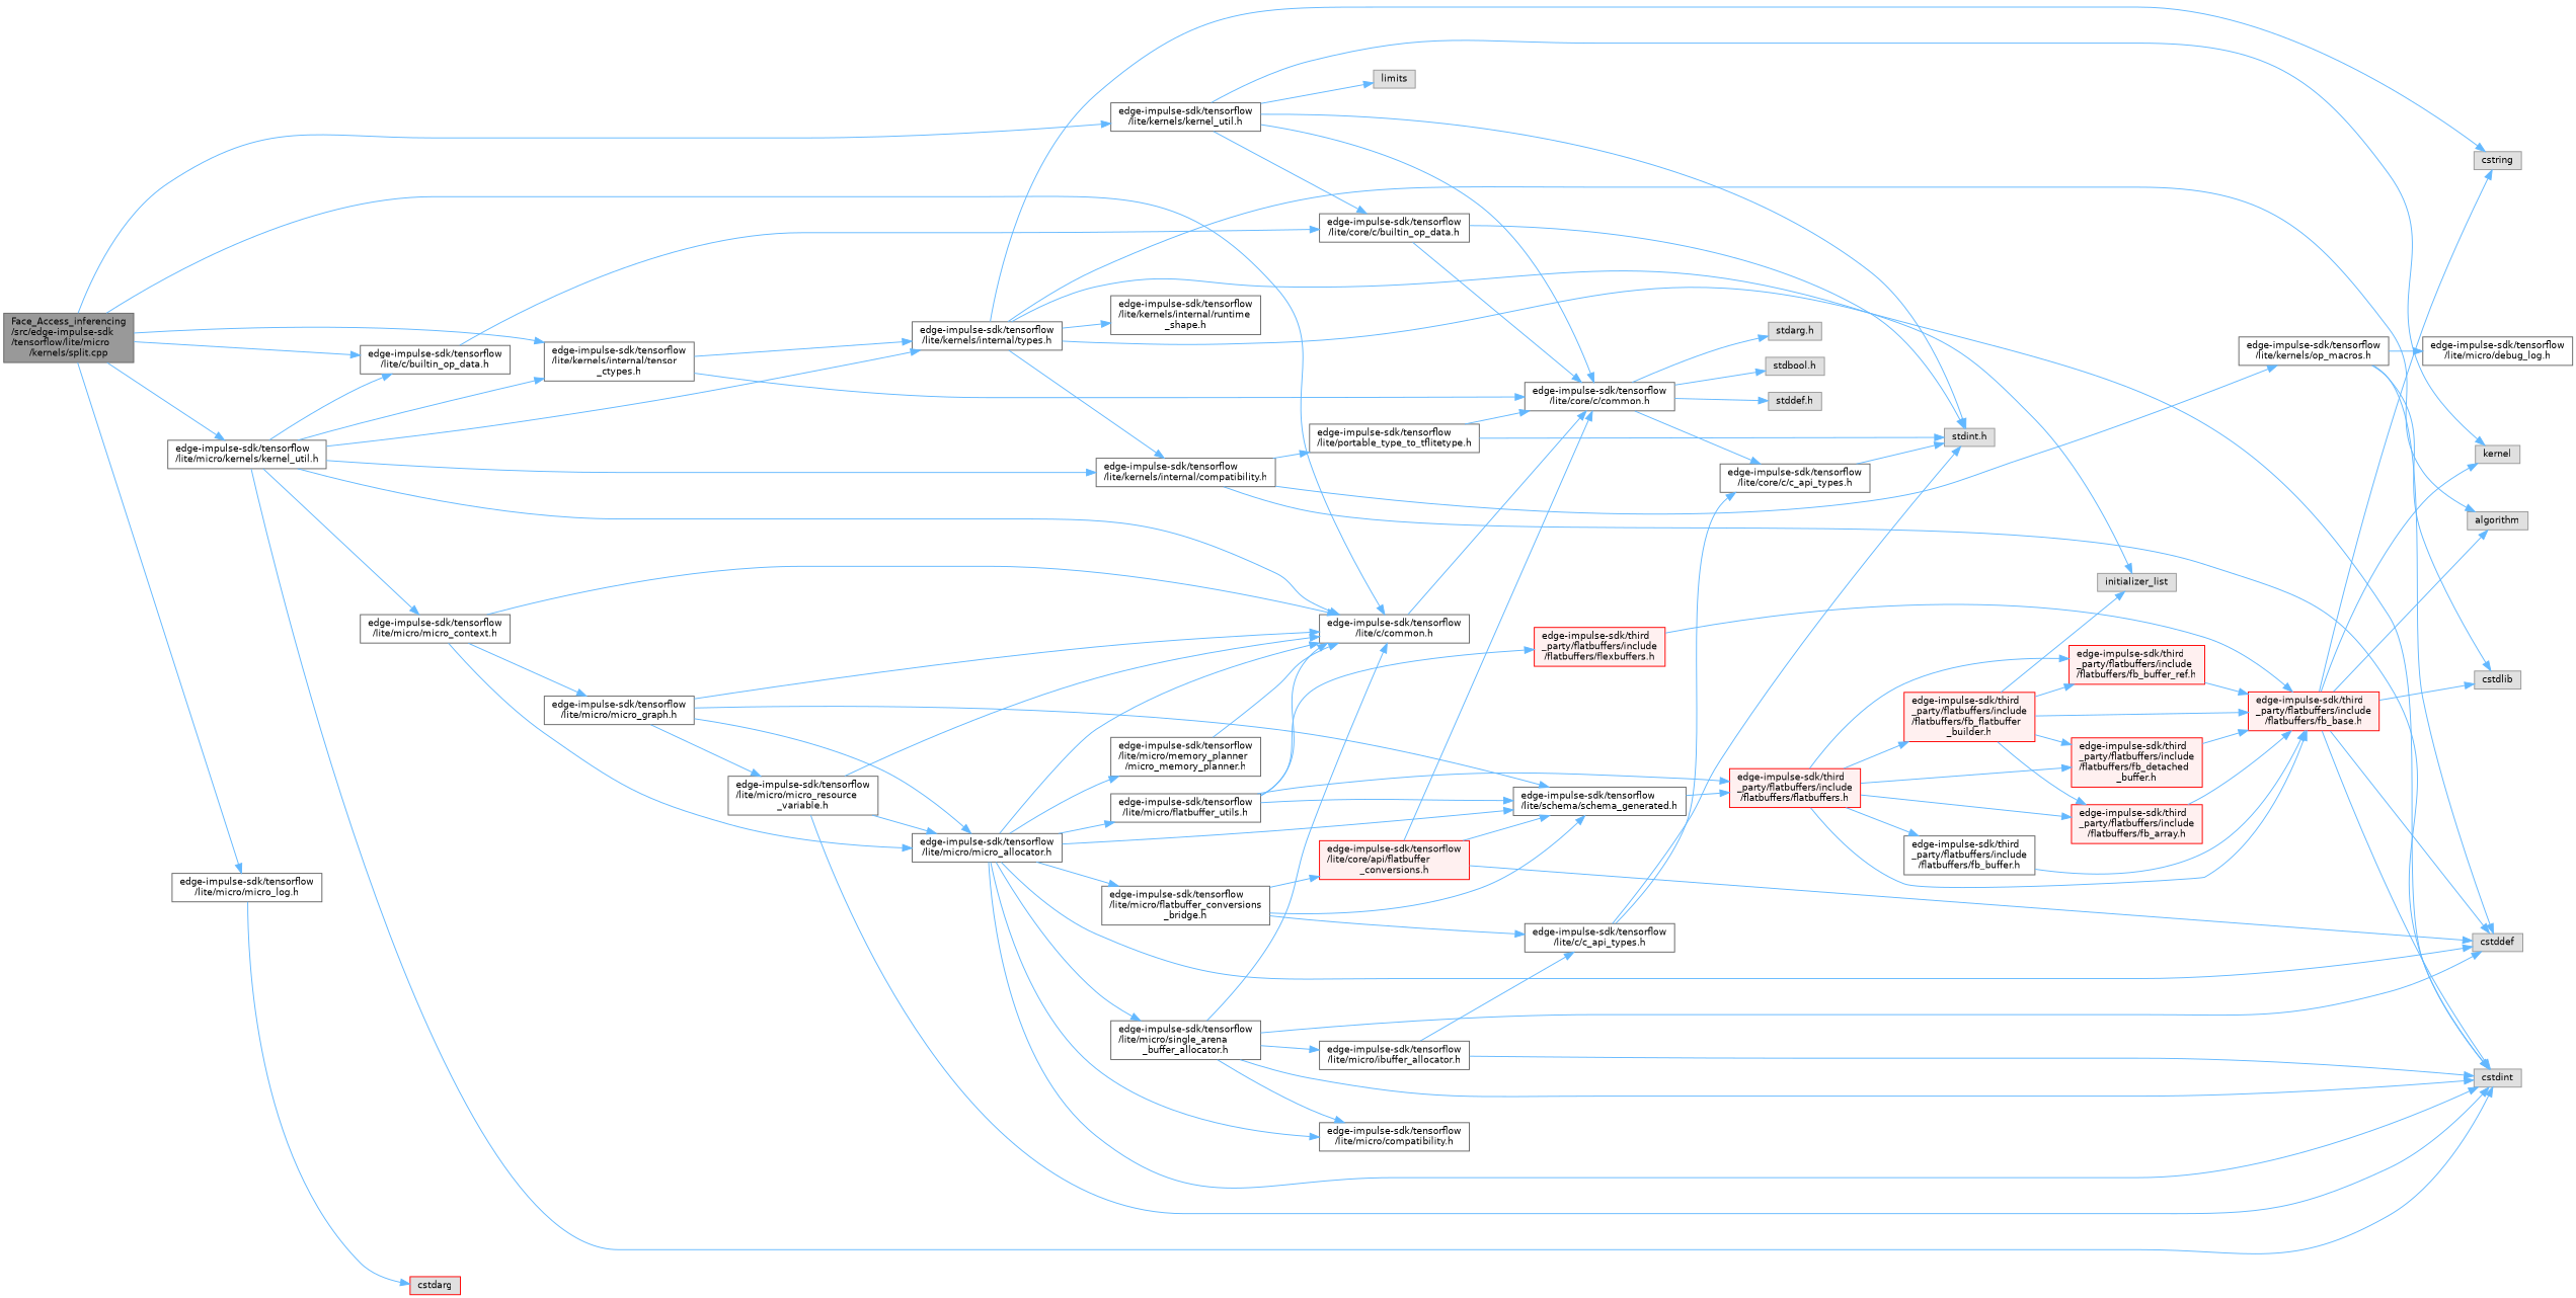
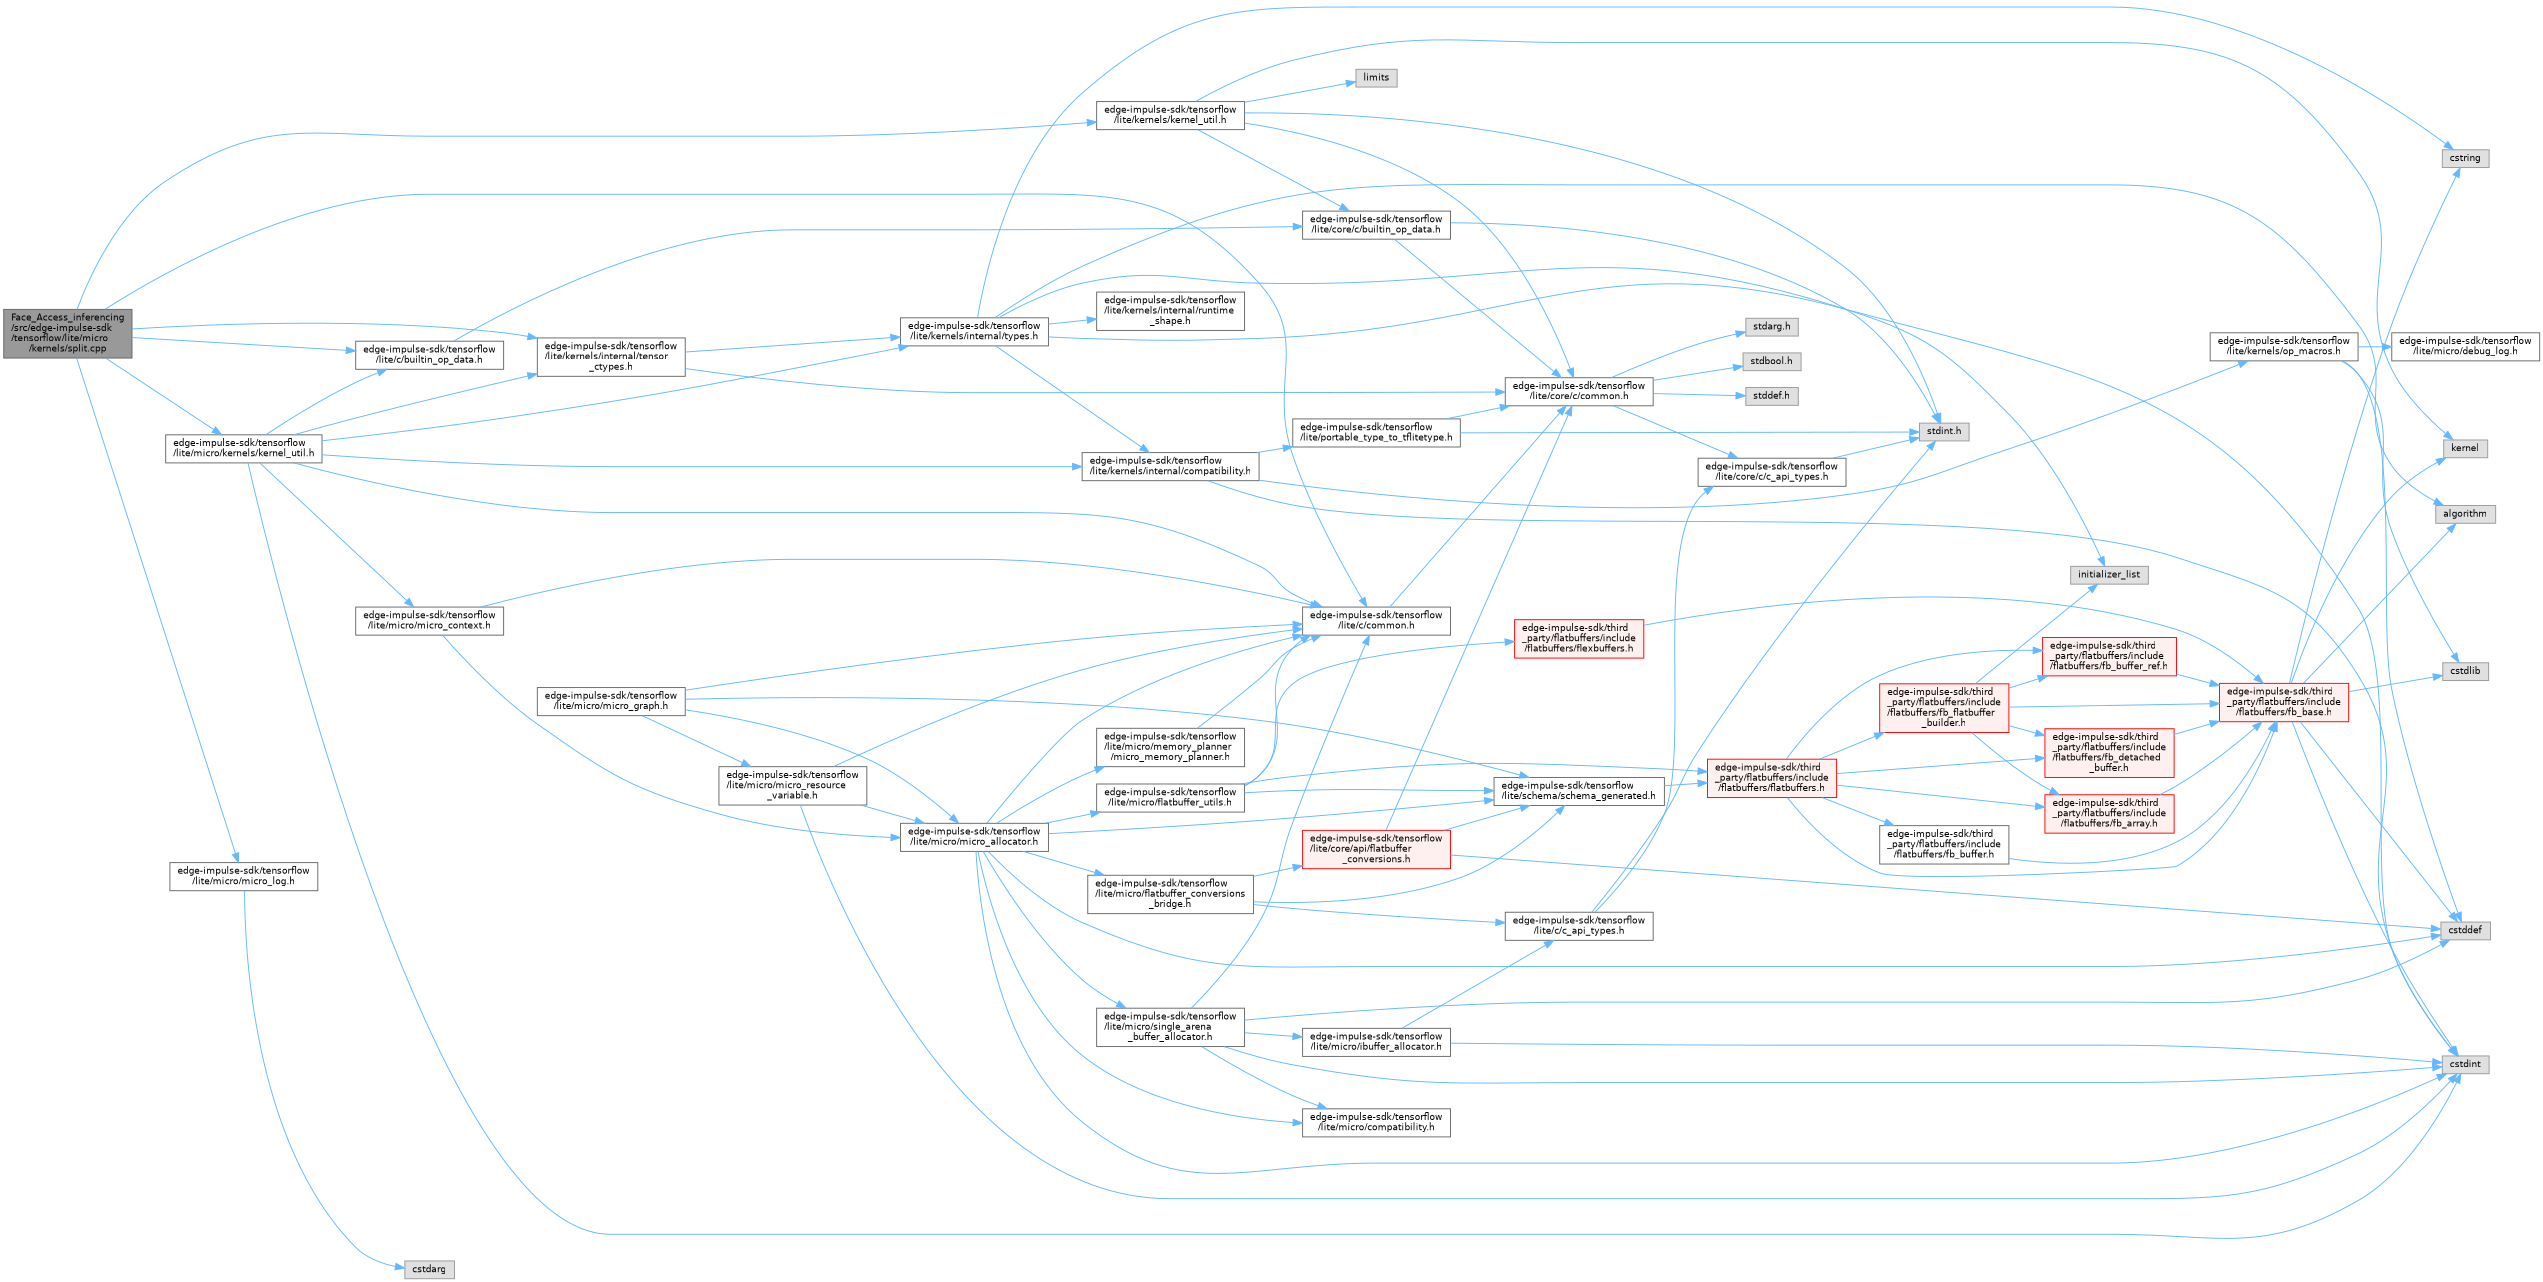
  digraph {
    rankdir=LR
    node [color=grey40 fillcolor=white fontname=Helvetica fontsize=10 shape=box style=filled]
    edge [color=steelblue1 fontname=Helvetica fontsize=10 labelfontname=Helvetica labelfontsize=10 style=solid]
    n1 [color=gray40 fillcolor=grey60 fontcolor=black height=0.2 label="Face_Access_inferencing\l/src/edge-impulse-sdk\l/tensorflow/lite/micro\l/kernels/split.cpp" width=0.4]
    n2 [height=0.2 label="edge-impulse-sdk/tensorflow\l/lite/c/builtin_op_data.h" width=0.4]
    n3 [height=0.2 label="edge-impulse-sdk/tensorflow\l/lite/c/common.h" width=0.4]
    n4 [height=0.2 label="edge-impulse-sdk/tensorflow\l/lite/kernels/internal/tensor\l_ctypes.h" width=0.4]
    n5 [height=0.2 label="edge-impulse-sdk/tensorflow\l/lite/kernels/kernel_util.h" width=0.4]
    n6 [height=0.2 label="edge-impulse-sdk/tensorflow\l/lite/micro/kernels/kernel_util.h" width=0.4]
    n7 [height=0.2 label="edge-impulse-sdk/tensorflow\l/lite/micro/micro_log.h" width=0.4]
    n8 [height=0.2 label="edge-impulse-sdk/tensorflow\l/lite/core/c/builtin_op_data.h" width=0.4]
    n9 [height=0.2 label="edge-impulse-sdk/tensorflow\l/lite/core/c/common.h" width=0.4]
    n10 [height=0.2 label="edge-impulse-sdk/tensorflow\l/lite/kernels/internal/types.h" width=0.4]
    n11 [color=grey60 fillcolor="#E0E0E0" height=0.2 label="stdint.h" width=0.4]
    n12 [color=grey60 fillcolor="#E0E0E0" height=0.2 label=limits width=0.4]
    n13 [color=grey60 fillcolor="#E0E0E0" height=0.2 label=kernel width=0.4]
    n14 [color=grey60 fillcolor="#E0E0E0" height=0.2 label=cstdint width=0.4]
    n15 [height=0.2 label="edge-impulse-sdk/tensorflow\l/lite/kernels/internal/compatibility.h" width=0.4]
    n16 [height=0.2 label="edge-impulse-sdk/tensorflow\l/lite/micro/micro_context.h" width=0.4]
-   n17 [color=red fillcolor="#E0E0E0" height=0.2 label=cstdarg width=0.4]
+   n17 [color=grey60 fillcolor="#E0E0E0" height=0.2 label=cstdarg width=0.4]
    n18 [color=grey60 fillcolor="#E0E0E0" height=0.2 label="stdarg.h" width=0.4]
    n19 [color=grey60 fillcolor="#E0E0E0" height=0.2 label="stdbool.h" width=0.4]
    n20 [color=grey60 fillcolor="#E0E0E0" height=0.2 label="stddef.h" width=0.4]
    n21 [height=0.2 label="edge-impulse-sdk/tensorflow\l/lite/core/c/c_api_types.h" width=0.4]
    n22 [color=grey60 fillcolor="#E0E0E0" height=0.2 label=algorithm width=0.4]
    n23 [color=grey60 fillcolor="#E0E0E0" height=0.2 label=cstring width=0.4]
    n24 [color=grey60 fillcolor="#E0E0E0" height=0.2 label=initializer_list width=0.4]
    n25 [height=0.2 label="edge-impulse-sdk/tensorflow\l/lite/kernels/internal/runtime\l_shape.h" width=0.4]
    n26 [height=0.2 label="edge-impulse-sdk/tensorflow\l/lite/portable_type_to_tflitetype.h" width=0.4]
    n27 [height=0.2 label="edge-impulse-sdk/tensorflow\l/lite/kernels/op_macros.h" width=0.4]
    n28 [height=0.2 label="edge-impulse-sdk/tensorflow\l/lite/micro/debug_log.h" width=0.4]
    n29 [color=grey60 fillcolor="#E0E0E0" height=0.2 label=cstdlib width=0.4]
    n30 [color=grey60 fillcolor="#E0E0E0" height=0.2 label=cstddef width=0.4]
    n31 [height=0.2 label="edge-impulse-sdk/tensorflow\l/lite/micro/micro_allocator.h" width=0.4]
    n32 [height=0.2 label="edge-impulse-sdk/tensorflow\l/lite/micro/micro_graph.h" width=0.4]
    n33 [height=0.2 label="edge-impulse-sdk/tensorflow\l/lite/micro/single_arena\l_buffer_allocator.h" width=0.4]
    n34 [height=0.2 label="edge-impulse-sdk/tensorflow\l/lite/micro/compatibility.h" width=0.4]
    n35 [height=0.2 label="edge-impulse-sdk/tensorflow\l/lite/micro/flatbuffer_utils.h" width=0.4]
    n36 [height=0.2 label="edge-impulse-sdk/tensorflow\l/lite/schema/schema_generated.h" width=0.4]
    n37 [height=0.2 label="edge-impulse-sdk/tensorflow\l/lite/micro/memory_planner\l/micro_memory_planner.h" width=0.4]
    n38 [height=0.2 label="edge-impulse-sdk/tensorflow\l/lite/micro/flatbuffer_conversions\l_bridge.h" width=0.4]
    n39 [height=0.2 label="edge-impulse-sdk/tensorflow\l/lite/micro/micro_resource\l_variable.h" width=0.4]
    n40 [height=0.2 label="edge-impulse-sdk/tensorflow\l/lite/micro/ibuffer_allocator.h" width=0.4]
    n41 [color=red fillcolor="#FFF0F0" height=0.2 label="edge-impulse-sdk/third\l_party/flatbuffers/include\l/flatbuffers/flatbuffers.h" width=0.4]
    n42 [color=red fillcolor="#FFF0F0" height=0.2 label="edge-impulse-sdk/third\l_party/flatbuffers/include\l/flatbuffers/flexbuffers.h" width=0.4]
    n43 [height=0.2 label="edge-impulse-sdk/tensorflow\l/lite/c/c_api_types.h" width=0.4]
    n44 [color=red fillcolor="#FFF0F0" height=0.2 label="edge-impulse-sdk/tensorflow\l/lite/core/api/flatbuffer\l_conversions.h" width=0.4]
    n45 [color=red fillcolor="#FFF0F0" height=0.2 label="edge-impulse-sdk/third\l_party/flatbuffers/include\l/flatbuffers/fb_array.h" width=0.4]
    n46 [color=red fillcolor="#FFF0F0" height=0.2 label="edge-impulse-sdk/third\l_party/flatbuffers/include\l/flatbuffers/fb_base.h" width=0.4]
    n47 [height=0.2 label="edge-impulse-sdk/third\l_party/flatbuffers/include\l/flatbuffers/fb_buffer.h" width=0.4]
    n48 [color=red fillcolor="#FFF0F0" height=0.2 label="edge-impulse-sdk/third\l_party/flatbuffers/include\l/flatbuffers/fb_buffer_ref.h" width=0.4]
    n49 [color=red fillcolor="#FFF0F0" height=0.2 label="edge-impulse-sdk/third\l_party/flatbuffers/include\l/flatbuffers/fb_detached\l_buffer.h" width=0.4]
    n50 [color=red fillcolor="#FFF0F0" height=0.2 label="edge-impulse-sdk/third\l_party/flatbuffers/include\l/flatbuffers/fb_flatbuffer\l_builder.h" width=0.4]
    n1 -> n2
    n1 -> n3
    n1 -> n4
    n1 -> n5
    n1 -> n6
    n1 -> n7
    n2 -> n8
    n3 -> n9
    n4 -> n9
    n4 -> n10
    n5 -> n8
    n5 -> n9
    n5 -> n11
    n5 -> n12
    n5 -> n13
    n6 -> n2
    n6 -> n3
    n6 -> n4
    n6 -> n10
    n6 -> n14
    n6 -> n15
    n6 -> n16
    n7 -> n17
    n8 -> n9
    n8 -> n11
    n9 -> n18
    n9 -> n19
    n9 -> n20
    n9 -> n21
    n10 -> n14
    n10 -> n15
    n10 -> n22
    n10 -> n23
    n10 -> n24
    n10 -> n25
    n15 -> n14
    n15 -> n26
    n15 -> n27
    n16 -> n3
    n16 -> n31
-   n16 -> n32
    n21 -> n11
    n26 -> n9
    n26 -> n11
    n27 -> n28
    n27 -> n29
    n27 -> n30
    n31 -> n3
    n31 -> n14
    n31 -> n30
    n31 -> n33
    n31 -> n34
    n31 -> n35
    n31 -> n36
    n31 -> n37
    n31 -> n38
    n32 -> n3
    n32 -> n31
    n32 -> n36
    n32 -> n39
    n33 -> n3
    n33 -> n14
    n33 -> n30
    n33 -> n34
    n33 -> n40
    n35 -> n3
    n35 -> n36
    n35 -> n41
    n35 -> n42
    n36 -> n41
    n37 -> n3
    n38 -> n36
    n38 -> n43
    n38 -> n44
    n39 -> n3
    n39 -> n14
    n39 -> n31
    n40 -> n14
    n40 -> n43
    n41 -> n45
    n41 -> n46
    n41 -> n47
    n41 -> n48
    n41 -> n49
    n41 -> n50
    n42 -> n46
    n43 -> n11
    n43 -> n21
    n44 -> n9
    n44 -> n30
    n44 -> n36
    n45 -> n46
    n46 -> n13
    n46 -> n14
    n46 -> n22
    n46 -> n23
    n46 -> n29
    n46 -> n30
    n47 -> n46
    n48 -> n46
    n49 -> n46
    n50 -> n24
    n50 -> n45
    n50 -> n46
    n50 -> n48
    n50 -> n49
  }
